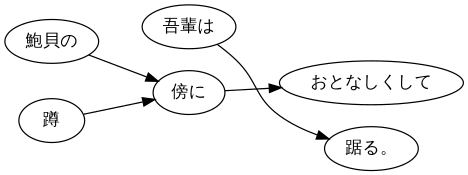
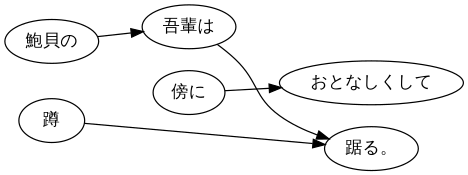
  digraph {
    rankdir=LR
    n1 [label="吾輩は"]
    n2 [label="踞る。"]
    n3 [label="鮑貝の"]
    n4 [label="傍に"]
    n5 [label="おとなしくして"]
    n6 [label="蹲"]
    n1 -> n2
-   n3 -> n4
+   n3 -> n1
    n4 -> n5
-   n6 -> n4
+   n6 -> n2
  }
